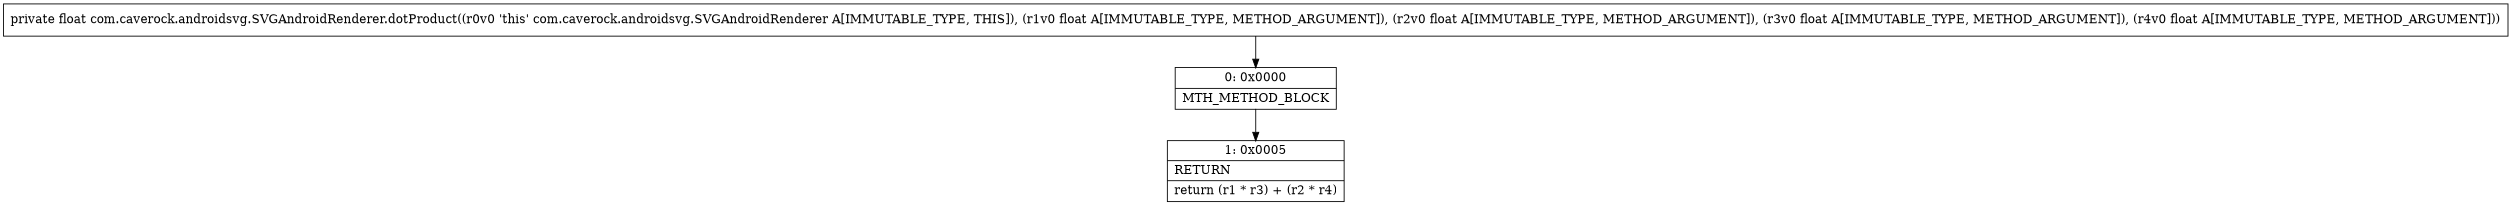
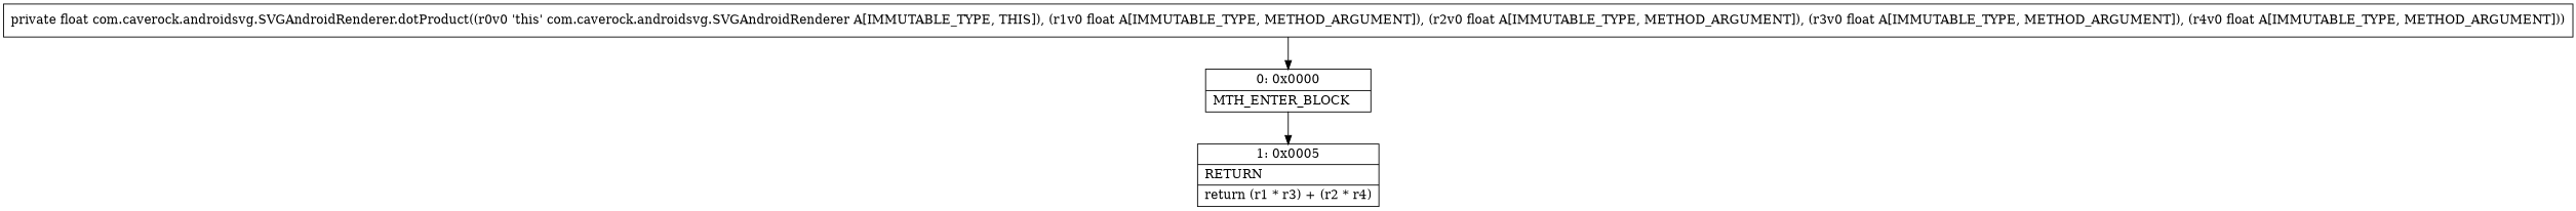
  digraph {
    node [shape=record]
-   n1 [label="{0\:\ 0x0000|MTH_METHOD_BLOCK\l}"]
+   n1 [label="{0\:\ 0x0000|MTH_ENTER_BLOCK\l}"]
    n2 [label="{1\:\ 0x0005|RETURN\l|return (r1 * r3) + (r2 * r4)\l}"]
    n3 [label="{private float com.caverock.androidsvg.SVGAndroidRenderer.dotProduct((r0v0 'this' com.caverock.androidsvg.SVGAndroidRenderer A[IMMUTABLE_TYPE, THIS]), (r1v0 float A[IMMUTABLE_TYPE, METHOD_ARGUMENT]), (r2v0 float A[IMMUTABLE_TYPE, METHOD_ARGUMENT]), (r3v0 float A[IMMUTABLE_TYPE, METHOD_ARGUMENT]), (r4v0 float A[IMMUTABLE_TYPE, METHOD_ARGUMENT])) }"]
    n1 -> n2
    n3 -> n1
  }
